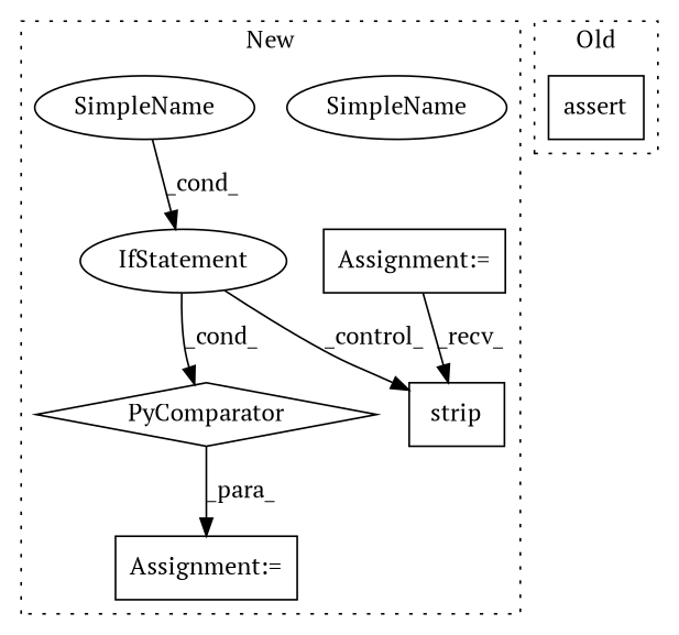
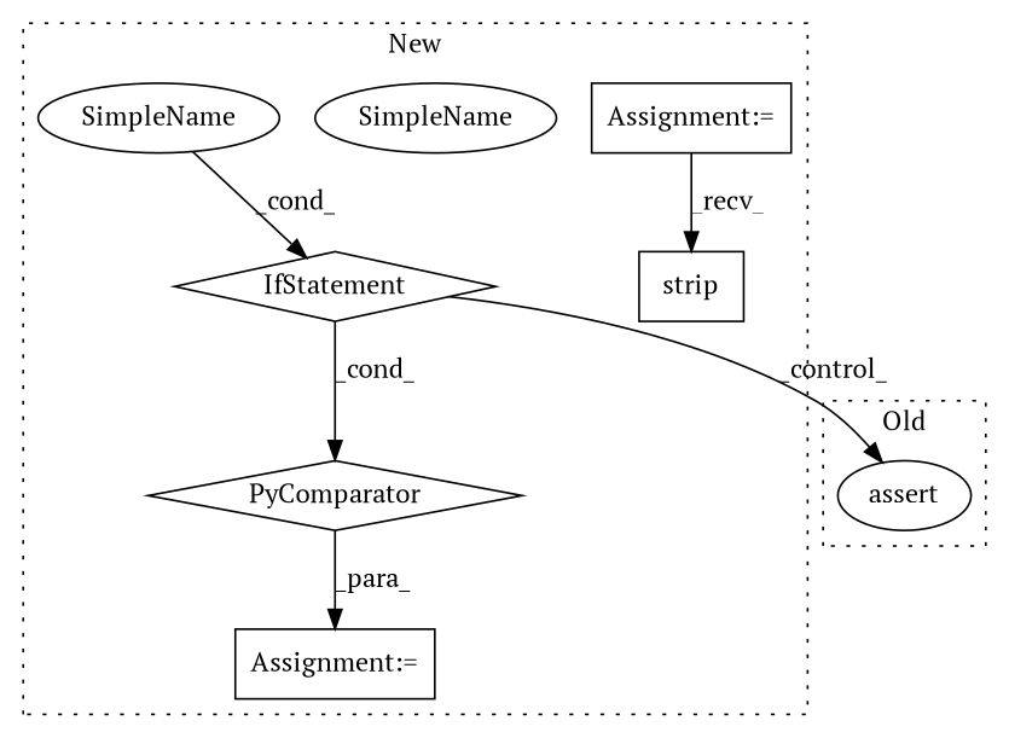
  digraph {
    fontname="PT Serif"
    node [a=7 fontname="PT Serif" l=45 s=4991 shape=box]
    edge [fontname="PT Serif"]
    n1 [a=32 l=7 label=strip s=4926]
-   n2 [a=25 label=IfStatement shape=ellipse]
+   n2 [a=25 label=IfStatement shape=diamond]
    n3 [label="Assignment:="]
    n4 [a=42 l=5 label=SimpleName s=5031 shape=ellipse]
    n5 [a=113 label=PyComparator shape=diamond]
    n6 [l=1 label="Assignment:=" s=4900]
    n7 [a=42 l=5 label=SimpleName s=5031 shape=ellipse]
-   n8 [a=6 l=7 label=assert s=5649]
+   n8 [a=6 l=7 label=assert s=5649 shape=ellipse]
    subgraph cluster_1 {
      label=New
      style=dotted
      n1
      n2
      n3
      n4
      n5
      n6
      n7
    }
    subgraph cluster_2 {
      label=Old
      style=dotted
      n8
    }
-   n2 -> n1 [label=_control_]
+   n2 -> n8 [label=_control_]
    n2 -> n5 [label=_cond_]
    n3 -> n1 [label=_recv_]
    n5 -> n6 [label=_para_]
    n7 -> n2 [label=_cond_]
  }
